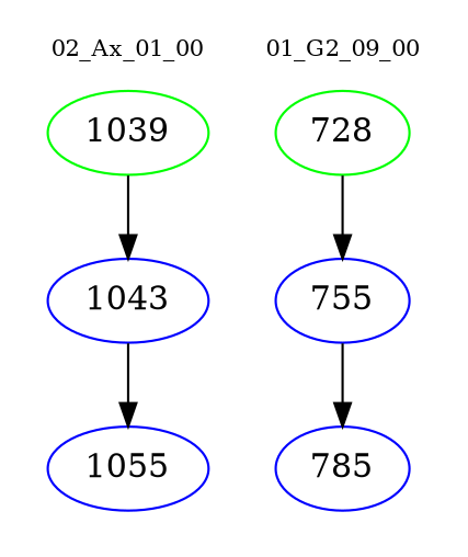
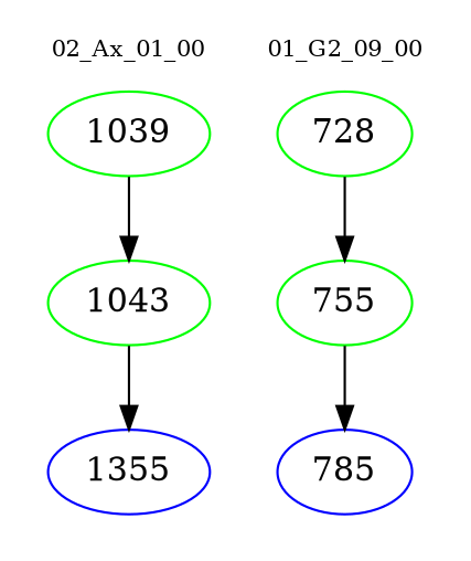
  digraph {
    node [color=blue]
    edge [color=black]
    n1 [color=green label=1039]
-   n2 [label=1043]
-   n3 [label=1055]
+   n2 [color=green label=1043]
+   n3 [label=1355]
    n4 [color=green label=728]
-   n5 [label=755]
+   n5 [color=green label=755]
    n6 [label=785]
    subgraph cluster_1 {
      color=white
      fontsize=10
      label="02_Ax_01_00"
      n1
      n2
      n3
    }
    subgraph cluster_2 {
      color=white
      fontsize=10
      label="01_G2_09_00"
      n4
      n5
      n6
    }
    n1 -> n2
    n2 -> n3
    n4 -> n5
    n5 -> n6
  }
